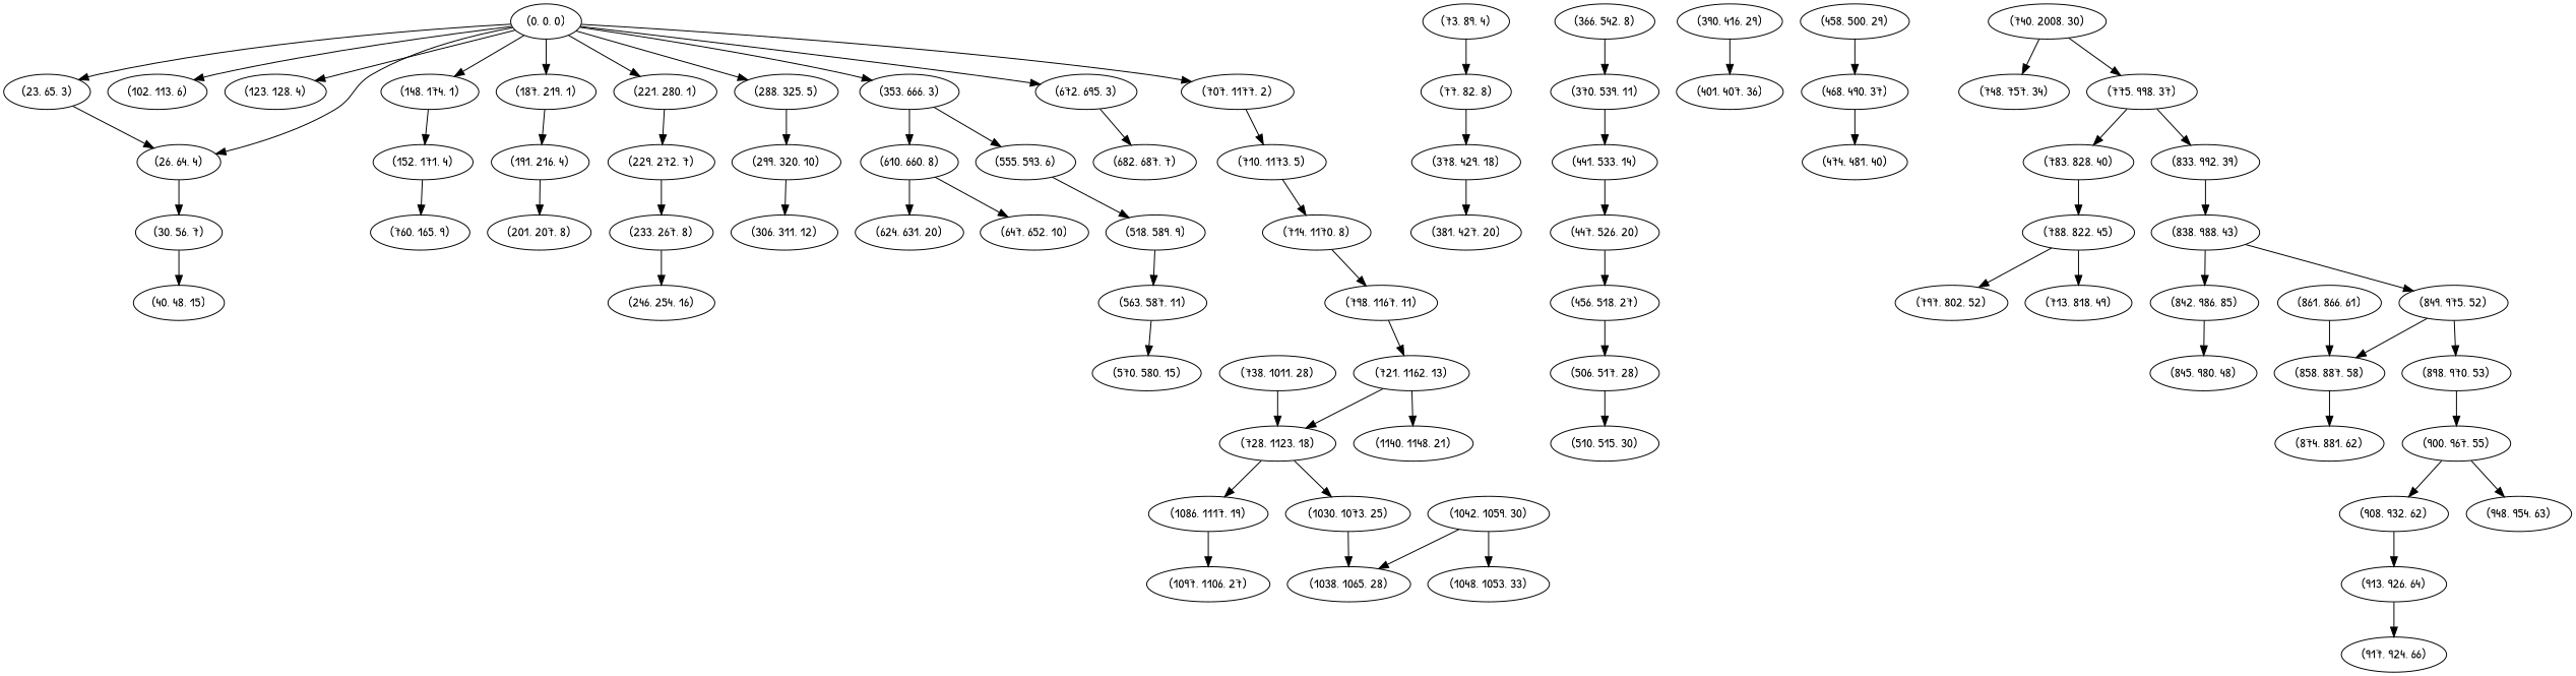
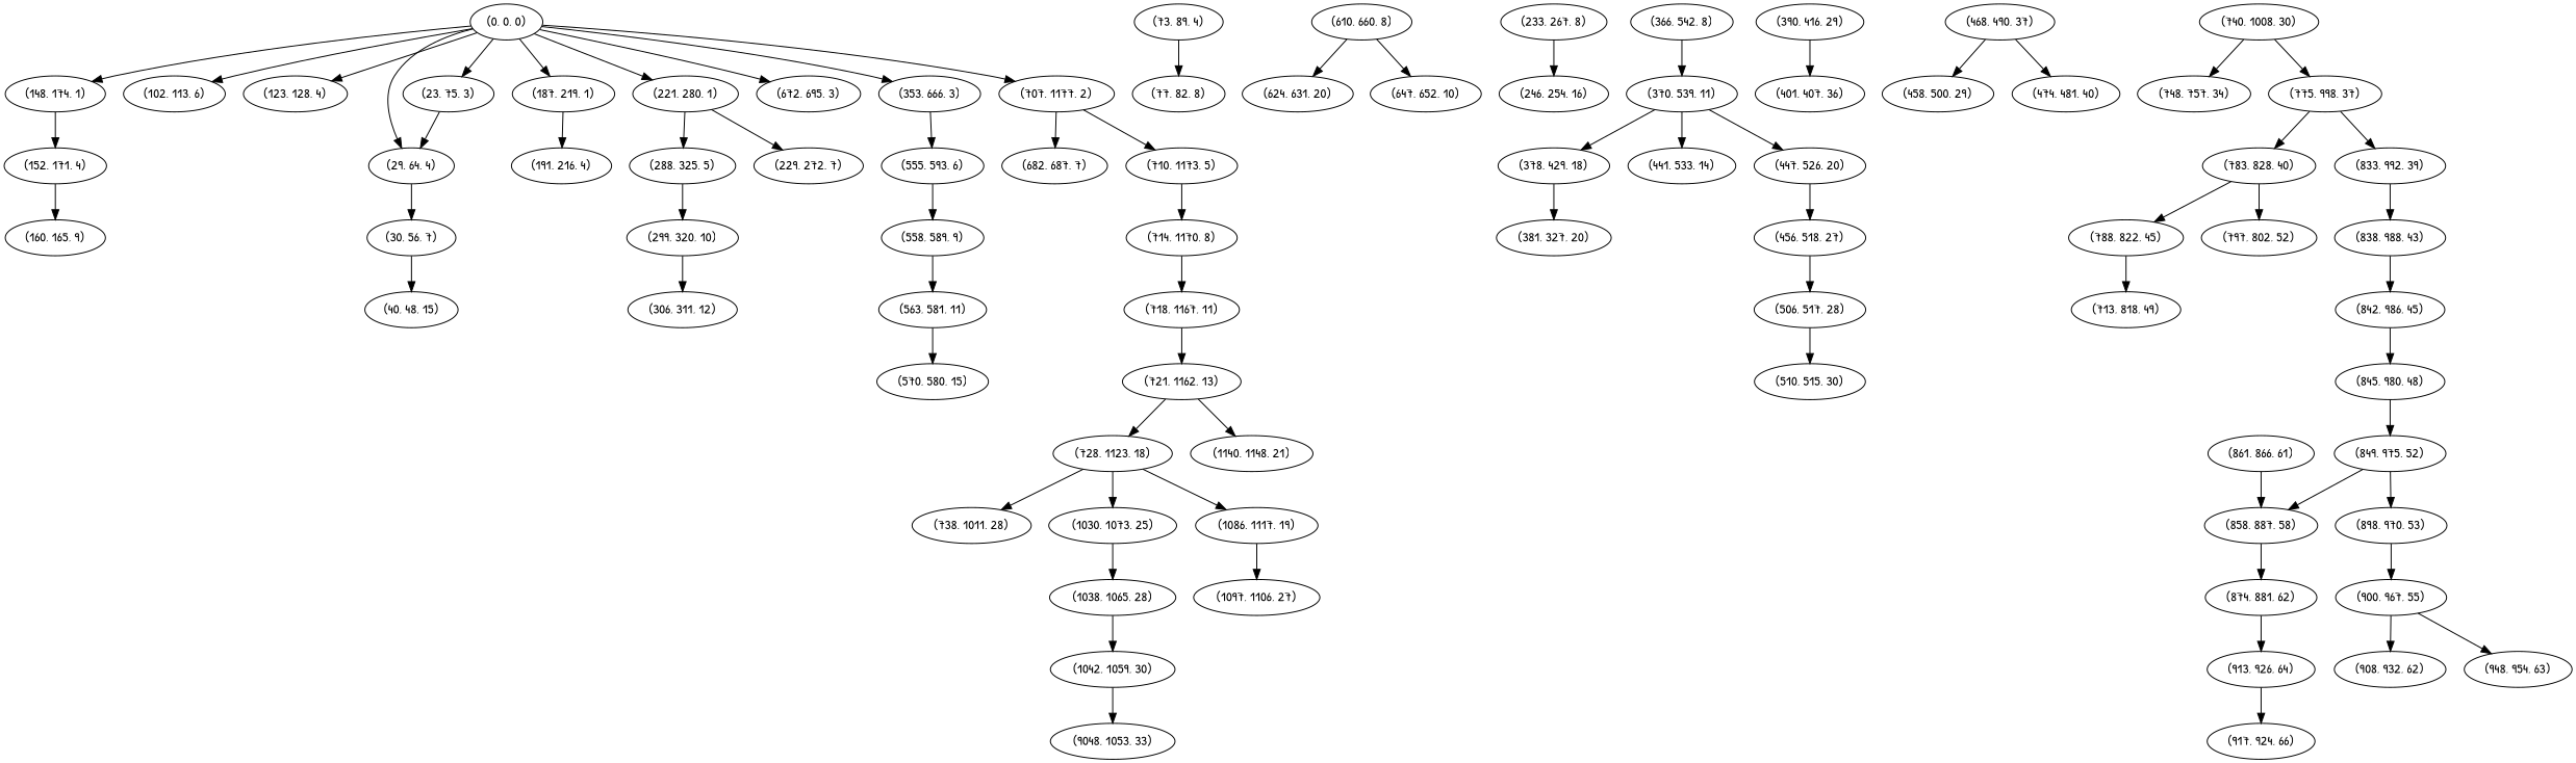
  digraph {
    fontname="Patrick Hand"
    node [fontname="Patrick Hand"]
    edge [fontname="Patrick Hand"]
    "(0, 0, 0)"
-   "(23, 65, 3)"
+   "(23, 65, 3)" [label="(23, 75, 3)"]
    "(102, 113, 6)"
    "(123, 128, 4)"
    "(148, 174, 1)"
    "(187, 219, 1)"
    "(221, 280, 1)"
    "(288, 325, 5)"
    "(353, 666, 3)"
    "(672, 695, 3)"
    "(707, 1177, 2)"
-   "(26, 64, 4)"
+   "(26, 64, 4)" [label="(29, 64, 4)"]
    "(73, 89, 4)"
    "(77, 82, 8)"
    "(152, 171, 4)"
    "(191, 216, 4)"
    "(229, 272, 7)"
    "(299, 320, 10)"
    "(555, 593, 6)"
    "(610, 660, 8)"
    "(682, 687, 7)"
    "(710, 1173, 5)"
    "(30, 56, 7)"
    "(40, 48, 15)"
-   "(160, 165, 9)" [label="(760, 165, 9)"]
-   "(201, 207, 8)"
+   "(160, 165, 9)"
    "(233, 267, 8)"
    "(246, 254, 16)"
    "(306, 311, 12)"
-   "(558, 589, 9)" [label="(518, 589, 9)"]
+   "(558, 589, 9)"
    "(624, 631, 20)"
    "(647, 652, 10)"
    "(366, 542, 8)"
    "(370, 539, 11)"
    "(378, 429, 18)"
    "(441, 533, 14)"
-   "(381, 427, 20)"
+   "(381, 427, 20)" [label="(381, 327, 20)"]
    "(447, 526, 20)"
    "(390, 416, 29)"
    "(401, 407, 36)"
    "(456, 518, 27)"
    "(506, 517, 28)"
    "(458, 500, 29)"
    "(468, 490, 37)"
    "(510, 515, 30)"
    "(474, 481, 40)"
-   "(563, 587, 11)"
+   "(563, 587, 11)" [label="(563, 581, 11)"]
    "(570, 580, 15)"
    "(714, 1170, 8)"
-   "(718, 1167, 11)" [label="(798, 1167, 11)"]
+   "(718, 1167, 11)"
    "(721, 1162, 13)"
    "(728, 1123, 18)"
    "(1140, 1148, 21)"
    "(738, 1011, 28)"
    "(1030, 1073, 25)"
    "(1086, 1117, 19)"
    "(1038, 1065, 28)"
    "(1097, 1106, 27)"
-   "(740, 1008, 30)" [label="(740, 2008, 30)"]
+   "(740, 1008, 30)"
    "(748, 757, 34)"
    "(775, 998, 37)"
    "(783, 828, 40)"
    "(833, 992, 39)"
    "(788, 822, 45)"
    "(838, 988, 43)"
    "(797, 802, 52)"
    n67 [label="(713, 818, 49)"]
-   "(842, 986, 45)" [label="(842, 986, 85)"]
+   "(842, 986, 45)"
    "(845, 980, 48)"
    "(849, 975, 52)"
    "(858, 887, 58)"
    "(898, 970, 53)"
    "(874, 881, 62)"
    "(900, 967, 55)"
    "(861, 866, 61)"
    "(908, 932, 62)"
    "(948, 954, 63)"
    "(913, 926, 64)"
    "(917, 924, 66)"
    "(1042, 1059, 30)"
-   "(1048, 1053, 33)"
+   "(1048, 1053, 33)" [label="(9048, 1053, 33)"]
    "(0, 0, 0)" -> "(23, 65, 3)"
    "(0, 0, 0)" -> "(102, 113, 6)"
    "(0, 0, 0)" -> "(123, 128, 4)"
    "(0, 0, 0)" -> "(148, 174, 1)"
    "(0, 0, 0)" -> "(187, 219, 1)"
    "(0, 0, 0)" -> "(221, 280, 1)"
-   "(0, 0, 0)" -> "(288, 325, 5)"
+   "(221, 280, 1)" -> "(288, 325, 5)"
    "(0, 0, 0)" -> "(353, 666, 3)"
    "(0, 0, 0)" -> "(672, 695, 3)"
    "(0, 0, 0)" -> "(707, 1177, 2)"
    "(0, 0, 0)" -> "(26, 64, 4)"
    "(23, 65, 3)" -> "(26, 64, 4)"
    "(148, 174, 1)" -> "(152, 171, 4)"
    "(187, 219, 1)" -> "(191, 216, 4)"
    "(221, 280, 1)" -> "(229, 272, 7)"
    "(288, 325, 5)" -> "(299, 320, 10)"
    "(353, 666, 3)" -> "(555, 593, 6)"
-   "(353, 666, 3)" -> "(610, 660, 8)"
-   "(672, 695, 3)" -> "(682, 687, 7)"
+   "(707, 1177, 2)" -> "(682, 687, 7)"
    "(707, 1177, 2)" -> "(710, 1173, 5)"
    "(26, 64, 4)" -> "(30, 56, 7)"
    "(73, 89, 4)" -> "(77, 82, 8)"
    "(152, 171, 4)" -> "(160, 165, 9)"
-   "(191, 216, 4)" -> "(201, 207, 8)"
-   "(229, 272, 7)" -> "(233, 267, 8)"
    "(299, 320, 10)" -> "(306, 311, 12)"
    "(555, 593, 6)" -> "(558, 589, 9)"
    "(610, 660, 8)" -> "(624, 631, 20)"
    "(610, 660, 8)" -> "(647, 652, 10)"
    "(710, 1173, 5)" -> "(714, 1170, 8)"
    "(30, 56, 7)" -> "(40, 48, 15)"
    "(233, 267, 8)" -> "(246, 254, 16)"
    "(558, 589, 9)" -> "(563, 587, 11)"
    "(366, 542, 8)" -> "(370, 539, 11)"
-   "(77, 82, 8)" -> "(378, 429, 18)"
+   "(370, 539, 11)" -> "(378, 429, 18)"
    "(370, 539, 11)" -> "(441, 533, 14)"
    "(378, 429, 18)" -> "(381, 427, 20)"
-   "(441, 533, 14)" -> "(447, 526, 20)"
+   "(370, 539, 11)" -> "(447, 526, 20)"
    "(447, 526, 20)" -> "(456, 518, 27)"
    "(390, 416, 29)" -> "(401, 407, 36)"
    "(456, 518, 27)" -> "(506, 517, 28)"
    "(506, 517, 28)" -> "(510, 515, 30)"
-   "(458, 500, 29)" -> "(468, 490, 37)"
+   "(468, 490, 37)" -> "(458, 500, 29)"
    "(468, 490, 37)" -> "(474, 481, 40)"
    "(563, 587, 11)" -> "(570, 580, 15)"
    "(714, 1170, 8)" -> "(718, 1167, 11)"
    "(718, 1167, 11)" -> "(721, 1162, 13)"
    "(721, 1162, 13)" -> "(728, 1123, 18)"
    "(721, 1162, 13)" -> "(1140, 1148, 21)"
-   "(738, 1011, 28)" -> "(728, 1123, 18)"
+   "(728, 1123, 18)" -> "(738, 1011, 28)"
    "(728, 1123, 18)" -> "(1030, 1073, 25)"
    "(728, 1123, 18)" -> "(1086, 1117, 19)"
    "(1030, 1073, 25)" -> "(1038, 1065, 28)"
    "(1086, 1117, 19)" -> "(1097, 1106, 27)"
-   "(1042, 1059, 30)" -> "(1038, 1065, 28)"
+   "(1038, 1065, 28)" -> "(1042, 1059, 30)"
    "(740, 1008, 30)" -> "(748, 757, 34)"
    "(740, 1008, 30)" -> "(775, 998, 37)"
    "(775, 998, 37)" -> "(783, 828, 40)"
    "(775, 998, 37)" -> "(833, 992, 39)"
    "(783, 828, 40)" -> "(788, 822, 45)"
    "(833, 992, 39)" -> "(838, 988, 43)"
-   "(788, 822, 45)" -> "(797, 802, 52)"
+   "(783, 828, 40)" -> "(797, 802, 52)"
    "(788, 822, 45)" -> n67
    "(838, 988, 43)" -> "(842, 986, 45)"
    "(842, 986, 45)" -> "(845, 980, 48)"
-   "(838, 988, 43)" -> "(849, 975, 52)"
+   "(845, 980, 48)" -> "(849, 975, 52)"
    "(849, 975, 52)" -> "(858, 887, 58)"
    "(849, 975, 52)" -> "(898, 970, 53)"
    "(858, 887, 58)" -> "(874, 881, 62)"
    "(898, 970, 53)" -> "(900, 967, 55)"
    "(900, 967, 55)" -> "(908, 932, 62)"
    "(900, 967, 55)" -> "(948, 954, 63)"
    "(861, 866, 61)" -> "(858, 887, 58)"
-   "(908, 932, 62)" -> "(913, 926, 64)"
+   "(874, 881, 62)" -> "(913, 926, 64)"
    "(913, 926, 64)" -> "(917, 924, 66)"
    "(1042, 1059, 30)" -> "(1048, 1053, 33)"
  }
